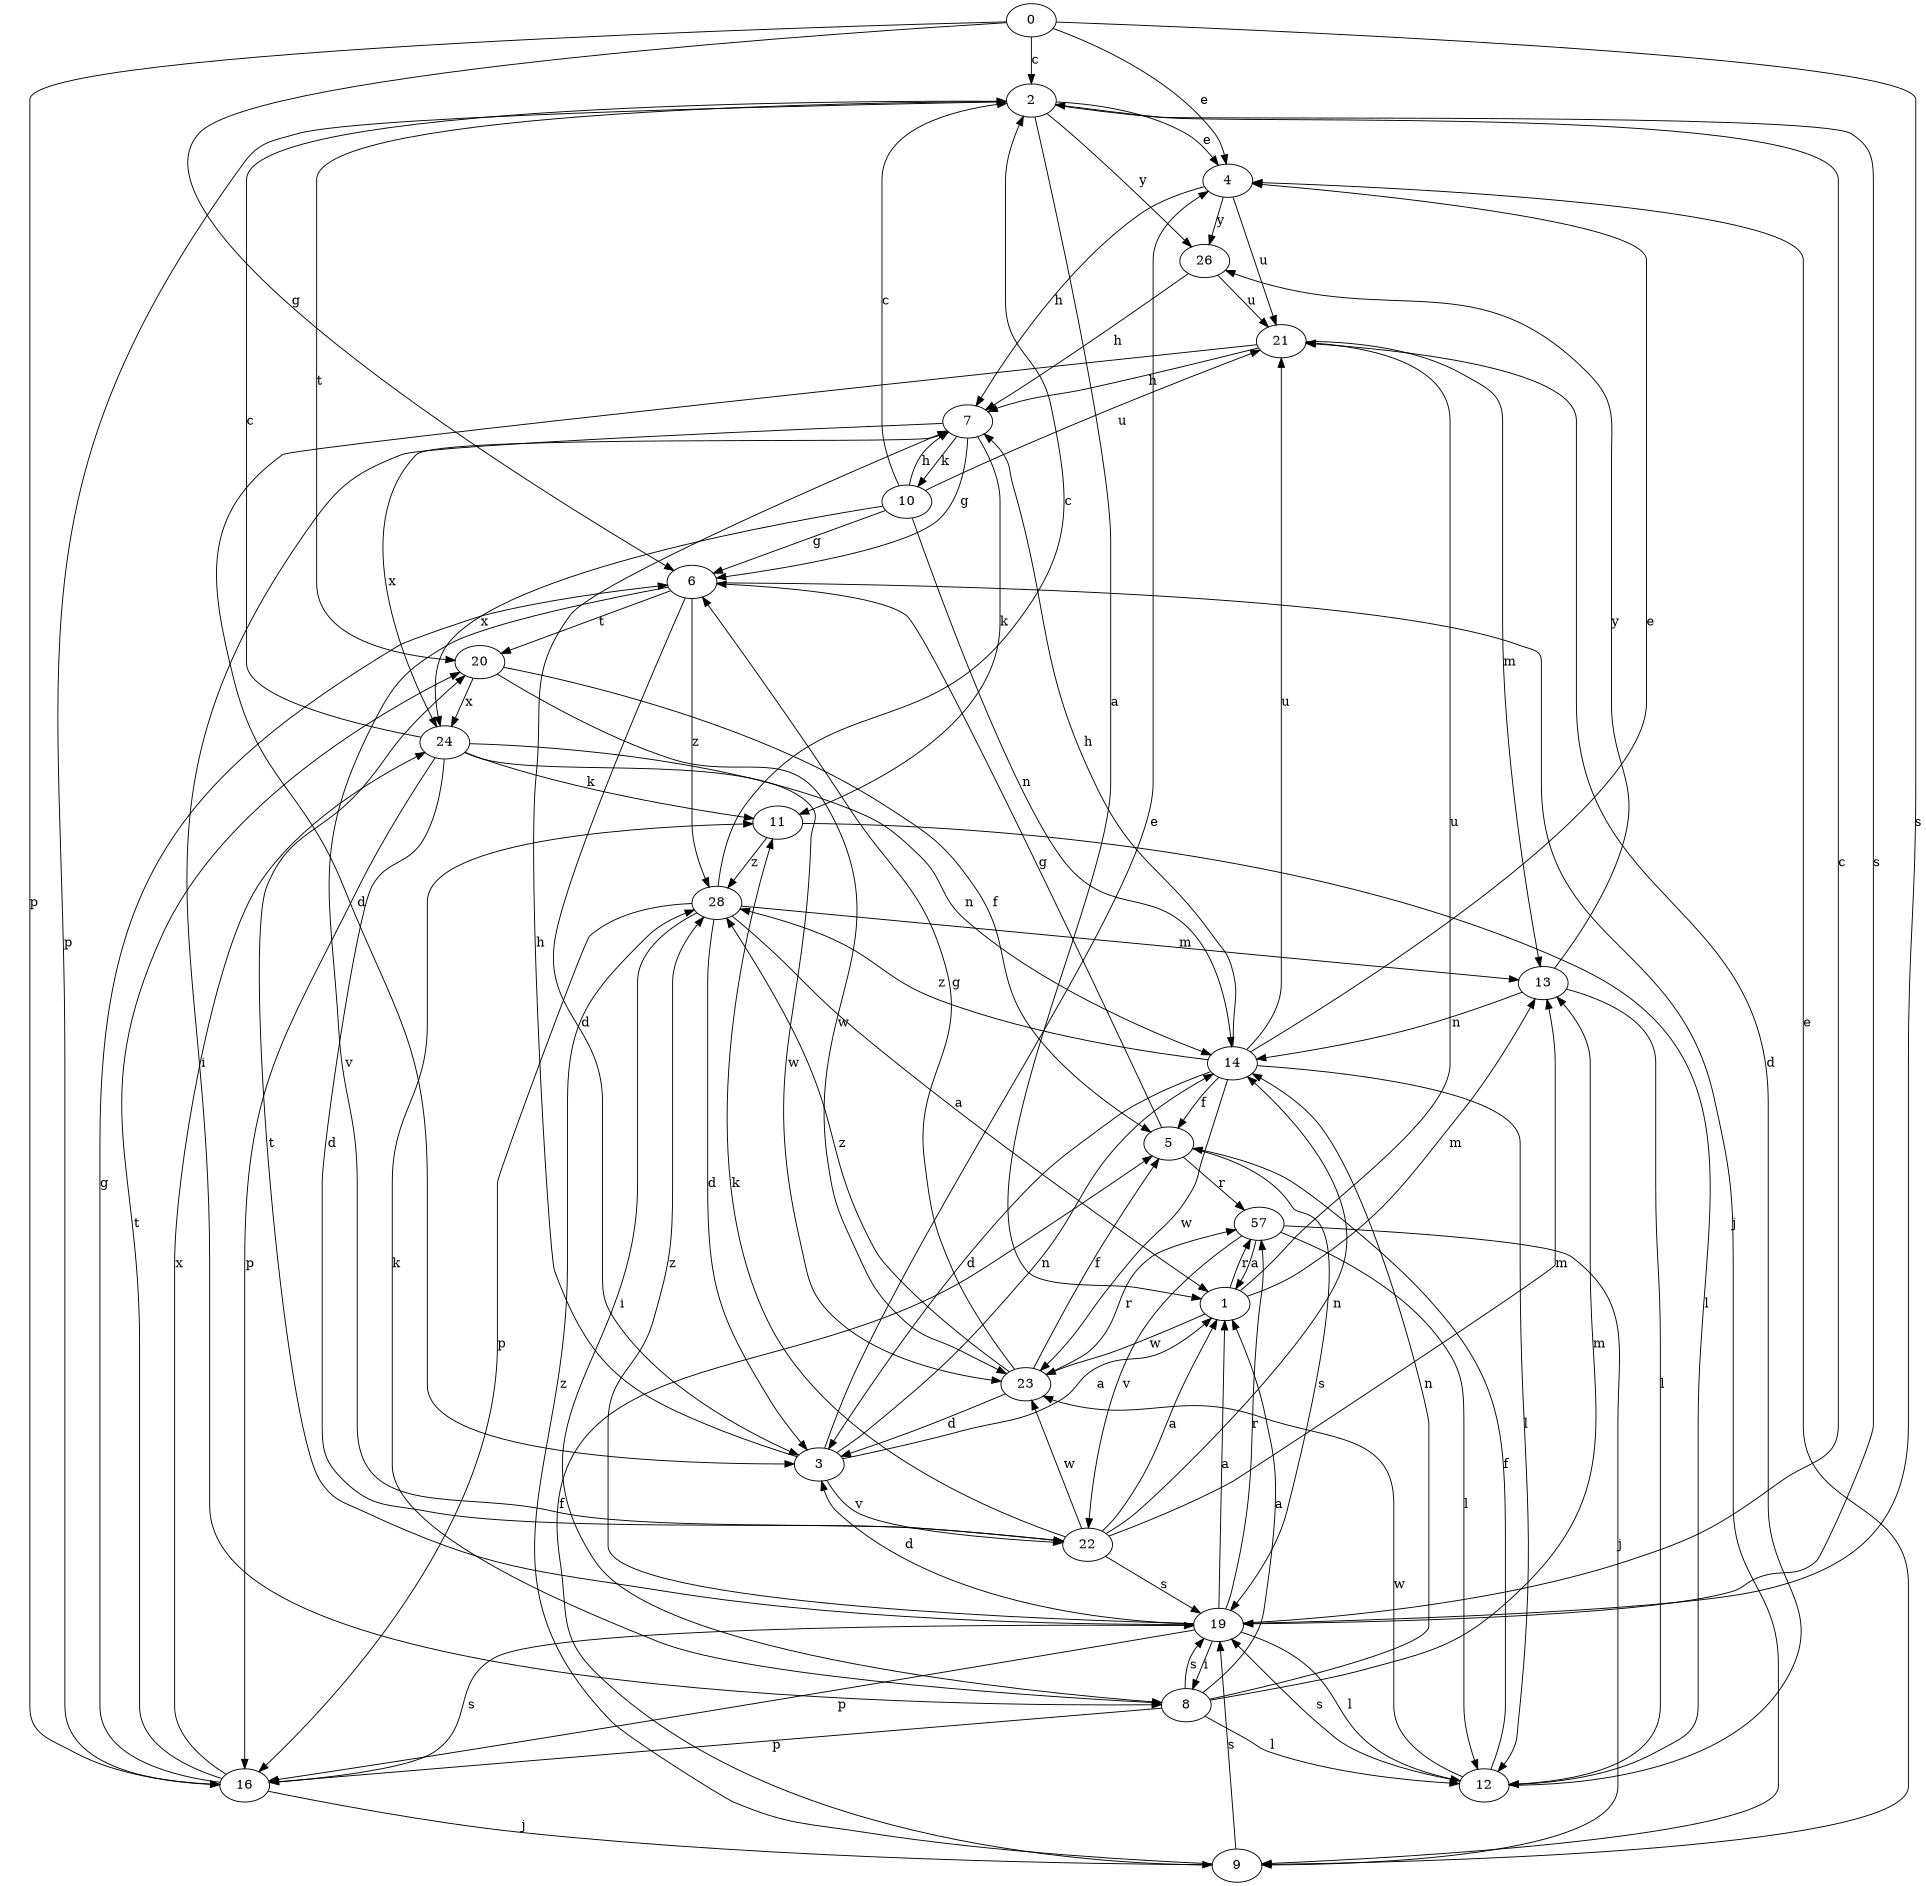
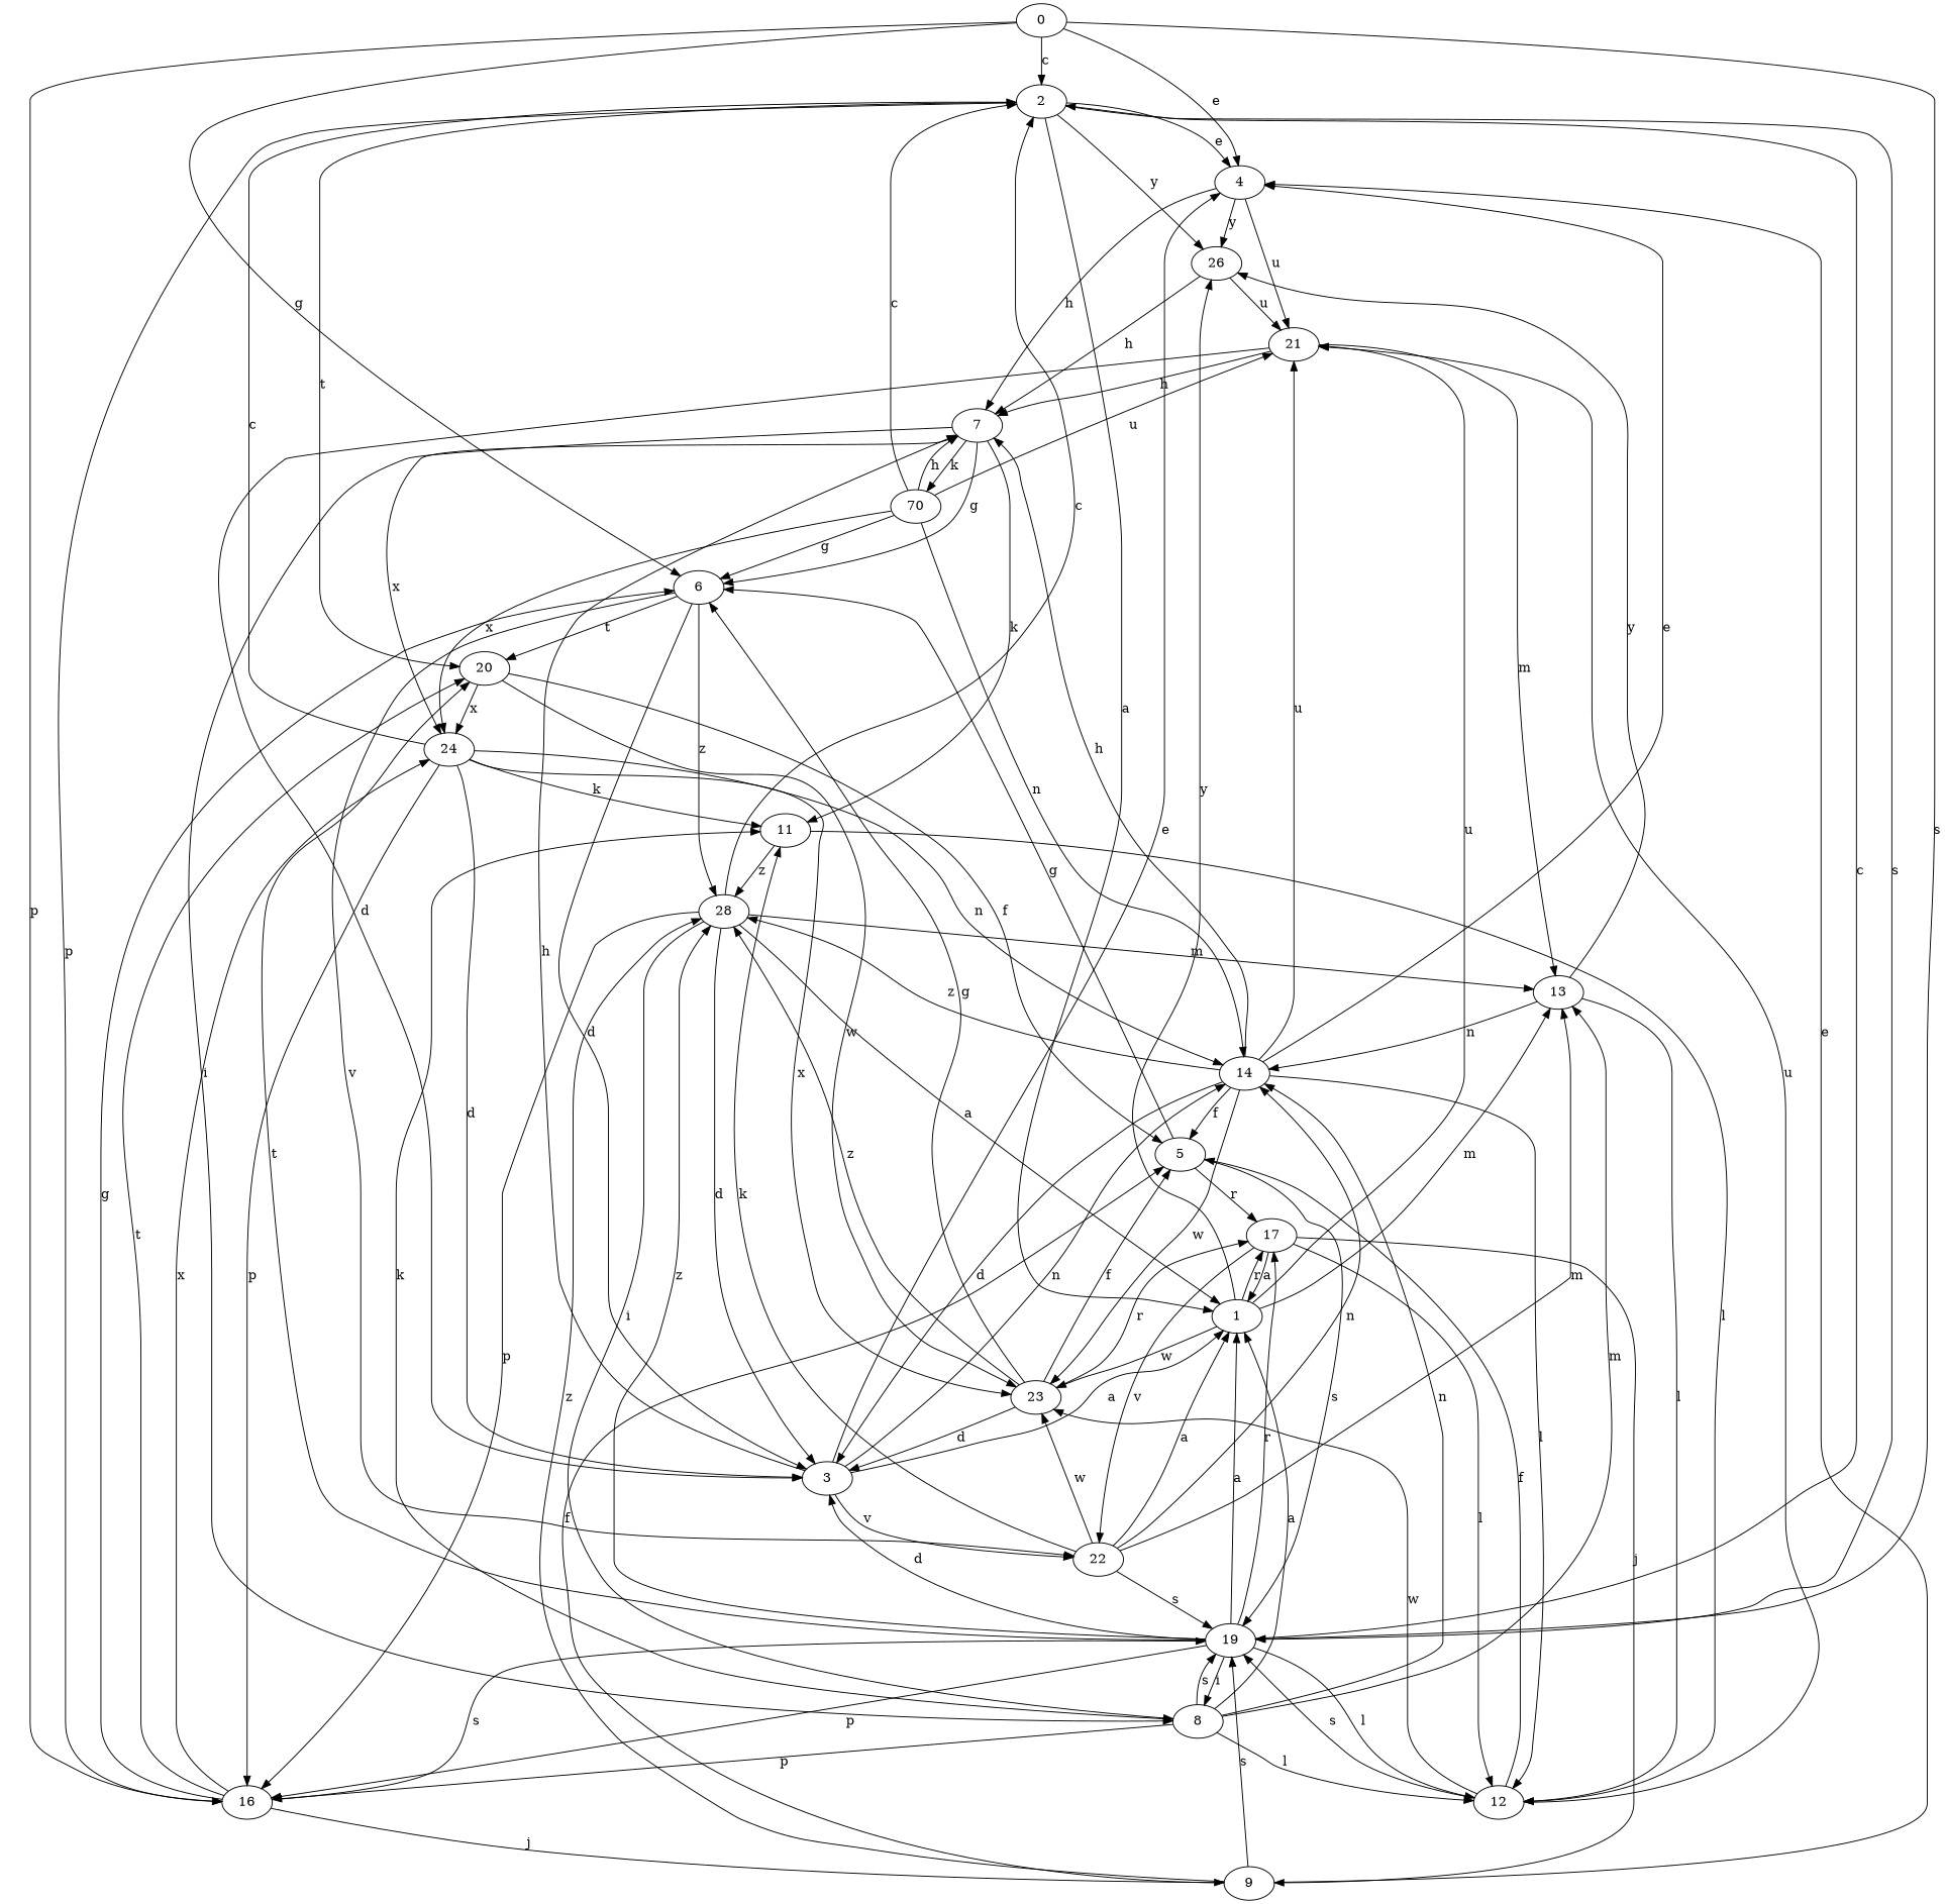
  strict digraph {
    0
    2
    4
    6
    16
    19
    1
    26
    20
    21
    7
    3
    22
    9
    28
    24
-   17 [label=57]
+   17
    8
    12
    13
    23
    14
    5
-   10
+   10 [label=70]
    11
    0 -> 2 [label=c]
    0 -> 4 [label=e]
    0 -> 6 [label=g]
    0 -> 16 [label=p]
    0 -> 19 [label=s]
    2 -> 4 [label=e]
    2 -> 16 [label=p]
    2 -> 19 [label=s]
    2 -> 1 [label=a]
    2 -> 26 [label=y]
    2 -> 20 [label=t]
    4 -> 26 [label=y]
    4 -> 21 [label=u]
    4 -> 7 [label=h]
    6 -> 20 [label=t]
    6 -> 3 [label=d]
    6 -> 22 [label=v]
-   6 -> 9 [label=j]
    6 -> 28 [label=z]
    16 -> 6 [label=g]
    16 -> 19 [label=s]
    16 -> 20 [label=t]
    16 -> 9 [label=j]
    16 -> 24 [label=x]
    19 -> 2 [label=c]
    19 -> 16 [label=p]
    19 -> 1 [label=a]
    19 -> 20 [label=t]
    19 -> 3 [label=d]
    19 -> 28 [label=z]
    19 -> 17 [label=r]
    19 -> 8 [label=i]
    19 -> 12 [label=l]
+   1 -> 26 [label=y]
    1 -> 21 [label=u]
    1 -> 17 [label=r]
    1 -> 13 [label=m]
    1 -> 23 [label=w]
    26 -> 21 [label=u]
    26 -> 7 [label=h]
    20 -> 24 [label=x]
    20 -> 23 [label=w]
    20 -> 5 [label=f]
    21 -> 7 [label=h]
    21 -> 3 [label=d]
    21 -> 13 [label=m]
    7 -> 6 [label=g]
    7 -> 24 [label=x]
    7 -> 8 [label=i]
    7 -> 10 [label=k]
    7 -> 11 [label=k]
    3 -> 4 [label=e]
    3 -> 1 [label=a]
    3 -> 7 [label=h]
    3 -> 22 [label=v]
    3 -> 14 [label=n]
    22 -> 19 [label=s]
    22 -> 1 [label=a]
    22 -> 13 [label=m]
    22 -> 23 [label=w]
    22 -> 14 [label=n]
    22 -> 11 [label=k]
    9 -> 4 [label=e]
    9 -> 19 [label=s]
    9 -> 28 [label=z]
    9 -> 5 [label=f]
    28 -> 2 [label=c]
    28 -> 16 [label=p]
    28 -> 1 [label=a]
    28 -> 3 [label=d]
    28 -> 8 [label=i]
    28 -> 13 [label=m]
    24 -> 2 [label=c]
    24 -> 16 [label=p]
-   24 -> 22 [label=d]
-   24 -> 23 [label=w]
+   24 -> 3 [label=d]
+   24 -> 23 [label=x]
    24 -> 14 [label=n]
    24 -> 11 [label=k]
    17 -> 1 [label=a]
    17 -> 22 [label=v]
    17 -> 9 [label=j]
    17 -> 12 [label=l]
    8 -> 16 [label=p]
    8 -> 19 [label=s]
    8 -> 1 [label=a]
    8 -> 12 [label=l]
    8 -> 13 [label=m]
    8 -> 14 [label=n]
    8 -> 11 [label=k]
    12 -> 19 [label=s]
-   12 -> 21 [label=d]
+   12 -> 21 [label=u]
    12 -> 23 [label=w]
    12 -> 5 [label=f]
    13 -> 26 [label=y]
    13 -> 12 [label=l]
    13 -> 14 [label=n]
    23 -> 6 [label=g]
    23 -> 3 [label=d]
    23 -> 28 [label=z]
    23 -> 17 [label=r]
    23 -> 5 [label=f]
    14 -> 4 [label=e]
    14 -> 21 [label=u]
    14 -> 7 [label=h]
    14 -> 3 [label=d]
    14 -> 28 [label=z]
    14 -> 12 [label=l]
    14 -> 23 [label=w]
    14 -> 5 [label=f]
    5 -> 6 [label=g]
    5 -> 19 [label=s]
    5 -> 17 [label=r]
    10 -> 2 [label=c]
    10 -> 6 [label=g]
    10 -> 21 [label=u]
    10 -> 7 [label=h]
    10 -> 24 [label=x]
    10 -> 14 [label=n]
    11 -> 28 [label=z]
    11 -> 12 [label=l]
  }
